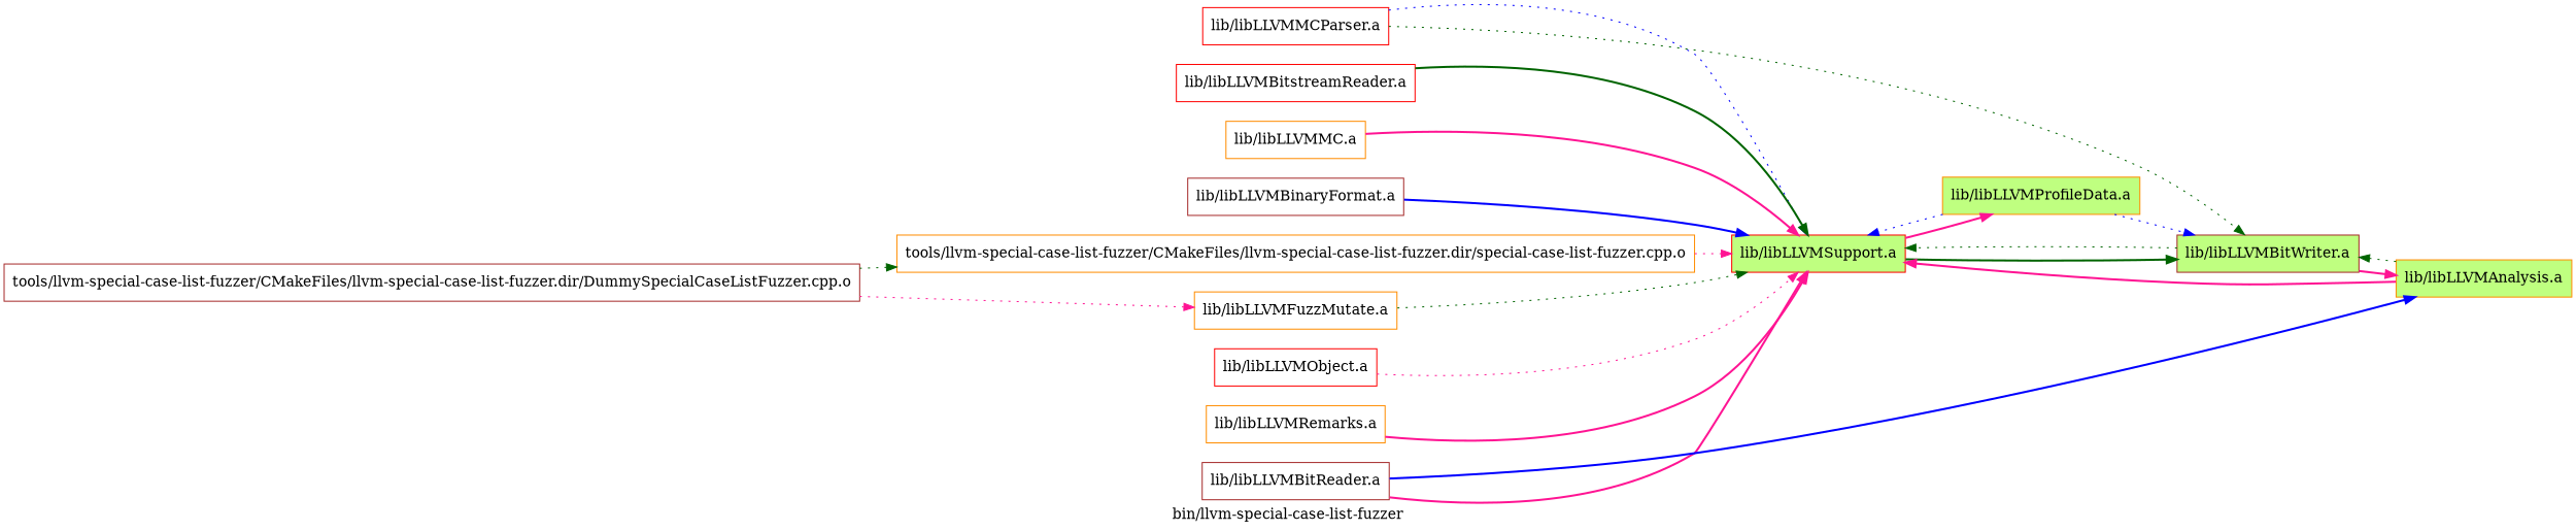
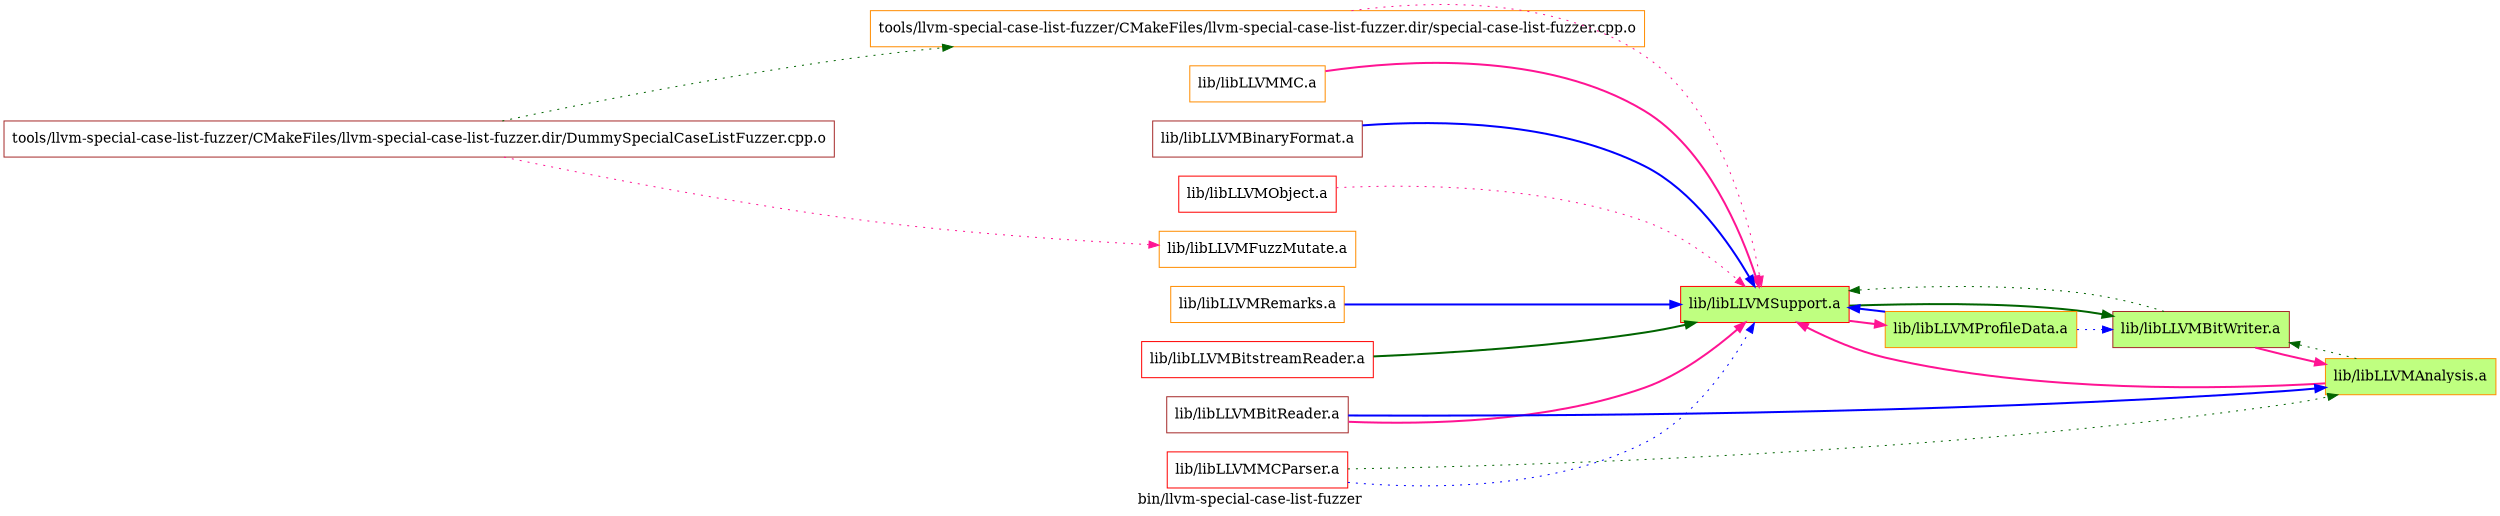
  digraph {
    label="bin/llvm-special-case-list-fuzzer"
    rankdir=LR
    node [color=darkorange shape=record]
    edge [color=deeppink style=dotted]
    n1 [color=brown label="{tools/llvm-special-case-list-fuzzer/CMakeFiles/llvm-special-case-list-fuzzer.dir/DummySpecialCaseListFuzzer.cpp.o}"]
    n2 [label="{tools/llvm-special-case-list-fuzzer/CMakeFiles/llvm-special-case-list-fuzzer.dir/special-case-list-fuzzer.cpp.o}"]
    n3 [label="{lib/libLLVMFuzzMutate.a}"]
    n4 [color=red fillcolor="0.250000 0.5 1" label="{lib/libLLVMSupport.a}" style=filled]
    n5 [color=brown fillcolor="0.250000 0.5 1" label="{lib/libLLVMBitWriter.a}" style=filled]
    n6 [fillcolor="0.250000 0.5 1" label="{lib/libLLVMProfileData.a}" style=filled]
    n7 [fillcolor="0.250000 0.5 1" label="{lib/libLLVMAnalysis.a}" style=filled]
    n8 [color=red label="{lib/libLLVMObject.a}"]
    n9 [color=brown label="{lib/libLLVMBitReader.a}"]
    n10 [color=red label="{lib/libLLVMMCParser.a}"]
    n11 [label="{lib/libLLVMRemarks.a}"]
    n12 [color=red label="{lib/libLLVMBitstreamReader.a}"]
    n13 [label="{lib/libLLVMMC.a}"]
    n14 [color=brown label="{lib/libLLVMBinaryFormat.a}"]
    n1 -> n2 [color=darkgreen]
    n1 -> n3
    n2 -> n4
-   n3 -> n4 [color=darkgreen]
    n4 -> n5 [color=darkgreen style=bold]
    n4 -> n6 [style=bold]
    n5 -> n4 [color=darkgreen]
    n5 -> n7 [style=bold]
-   n6 -> n4 [color=blue]
+   n6 -> n4 [color=blue style=bold]
    n6 -> n5 [color=blue]
    n7 -> n4 [style=bold]
    n7 -> n5 [color=darkgreen]
    n8 -> n4
    n9 -> n4 [style=bold]
    n9 -> n7 [color=blue style=bold]
    n10 -> n4 [color=blue]
-   n10 -> n5 [color=darkgreen]
-   n11 -> n4 [style=bold]
+   n10 -> n7 [color=darkgreen]
+   n11 -> n4 [color=blue style=bold]
    n12 -> n4 [color=darkgreen style=bold]
    n13 -> n4 [style=bold]
    n14 -> n4 [color=blue style=bold]
  }
